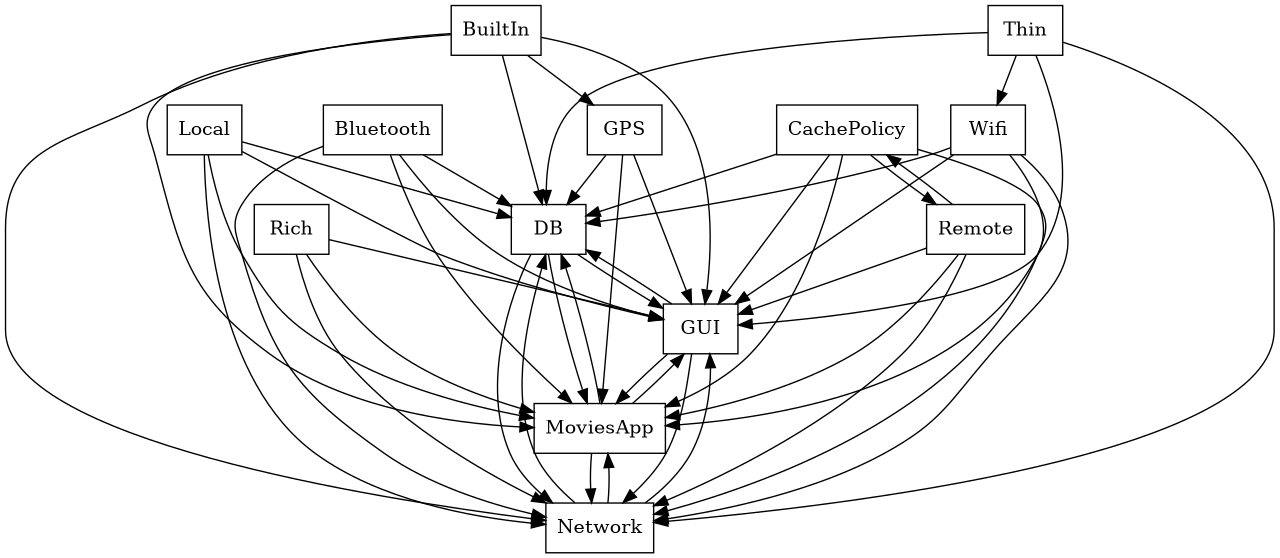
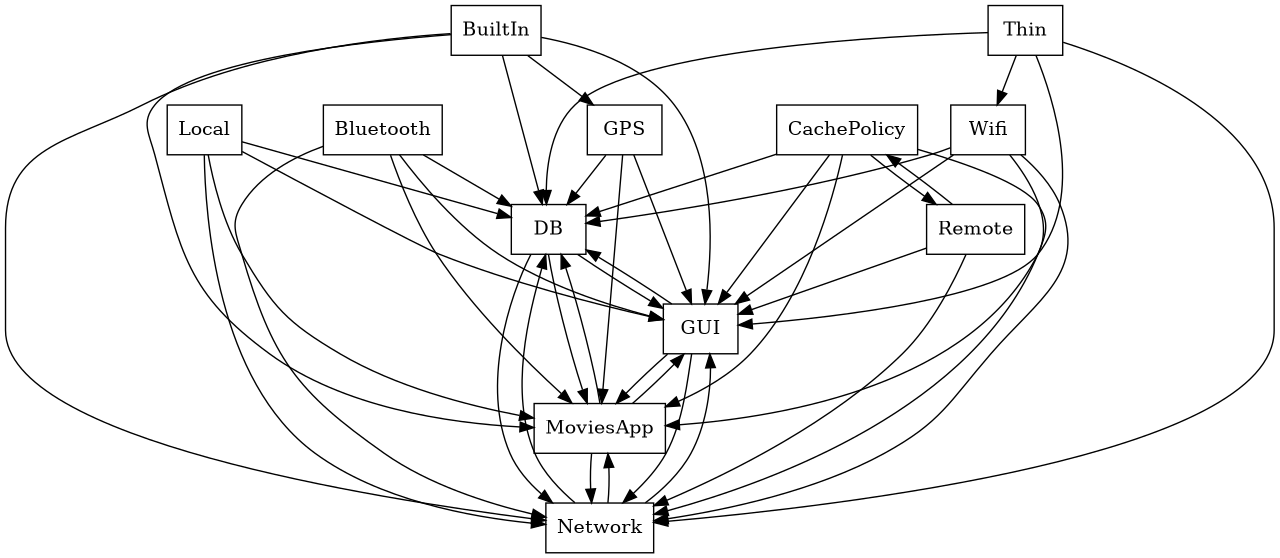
  digraph {
    rankdir=TB
    node [shape=box]
    edge [arrowhead=normal]
    n1 [label=Local]
    n2 [label=DB]
    n3 [label=GUI]
    n4 [label=Network]
    n5 [label=MoviesApp]
    n6 [label=Bluetooth]
-   n7 [label=Rich]
    n8 [label=CachePolicy]
    n9 [label=Remote]
    n10 [label=Thin]
    n11 [label=Wifi]
    n12 [label=GPS]
    n13 [label=BuiltIn]
    n1 -> n2
    n1 -> n3
    n1 -> n4
    n1 -> n5
    n2 -> n3
    n2 -> n4
    n2 -> n5
    n3 -> n2
    n3 -> n4
    n3 -> n5
    n4 -> n2
    n4 -> n3
    n4 -> n5
    n5 -> n2
    n5 -> n3
    n5 -> n4
    n6 -> n2
    n6 -> n3
    n6 -> n4
    n6 -> n5
-   n7 -> n3
-   n7 -> n4
-   n7 -> n5
    n8 -> n2
    n8 -> n3
    n8 -> n4
    n8 -> n5
    n8 -> n9
    n9 -> n3
    n9 -> n4
-   n9 -> n5
    n9 -> n8
    n10 -> n2
    n10 -> n3
    n10 -> n4
    n10 -> n11
    n11 -> n2
    n11 -> n3
    n11 -> n4
    n11 -> n5
    n12 -> n2
    n12 -> n3
    n12 -> n5
    n13 -> n2
    n13 -> n3
    n13 -> n4
    n13 -> n5
    n13 -> n12
  }
